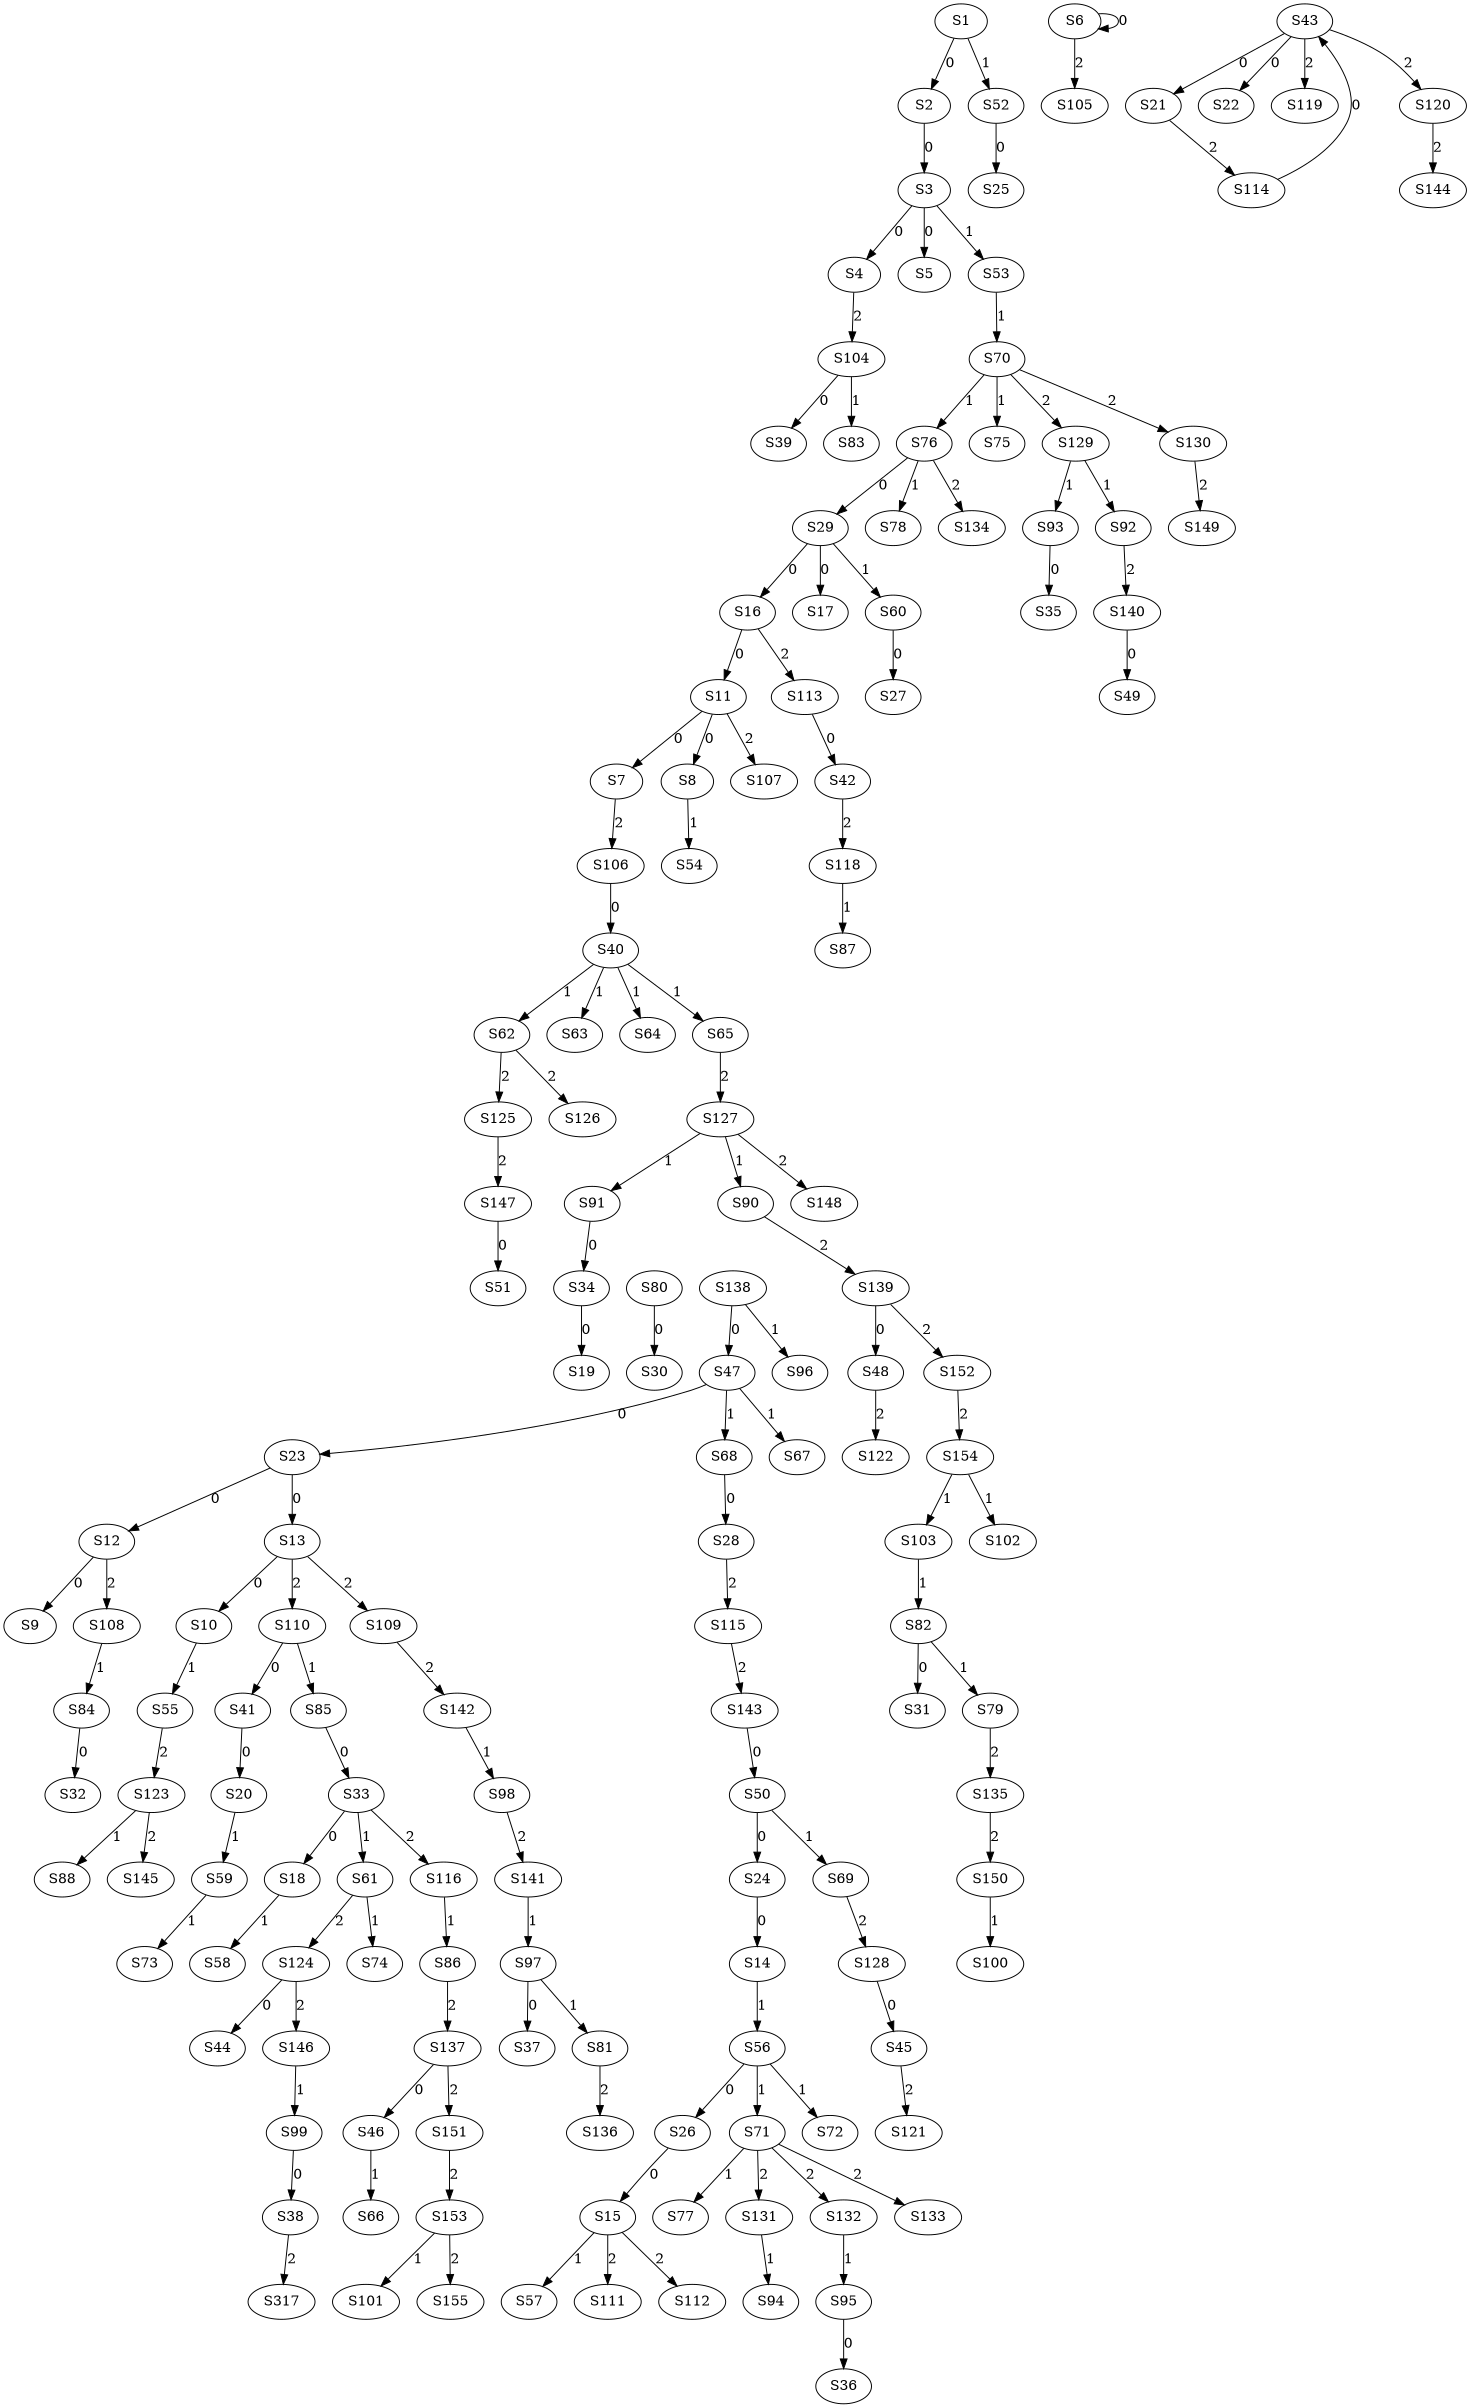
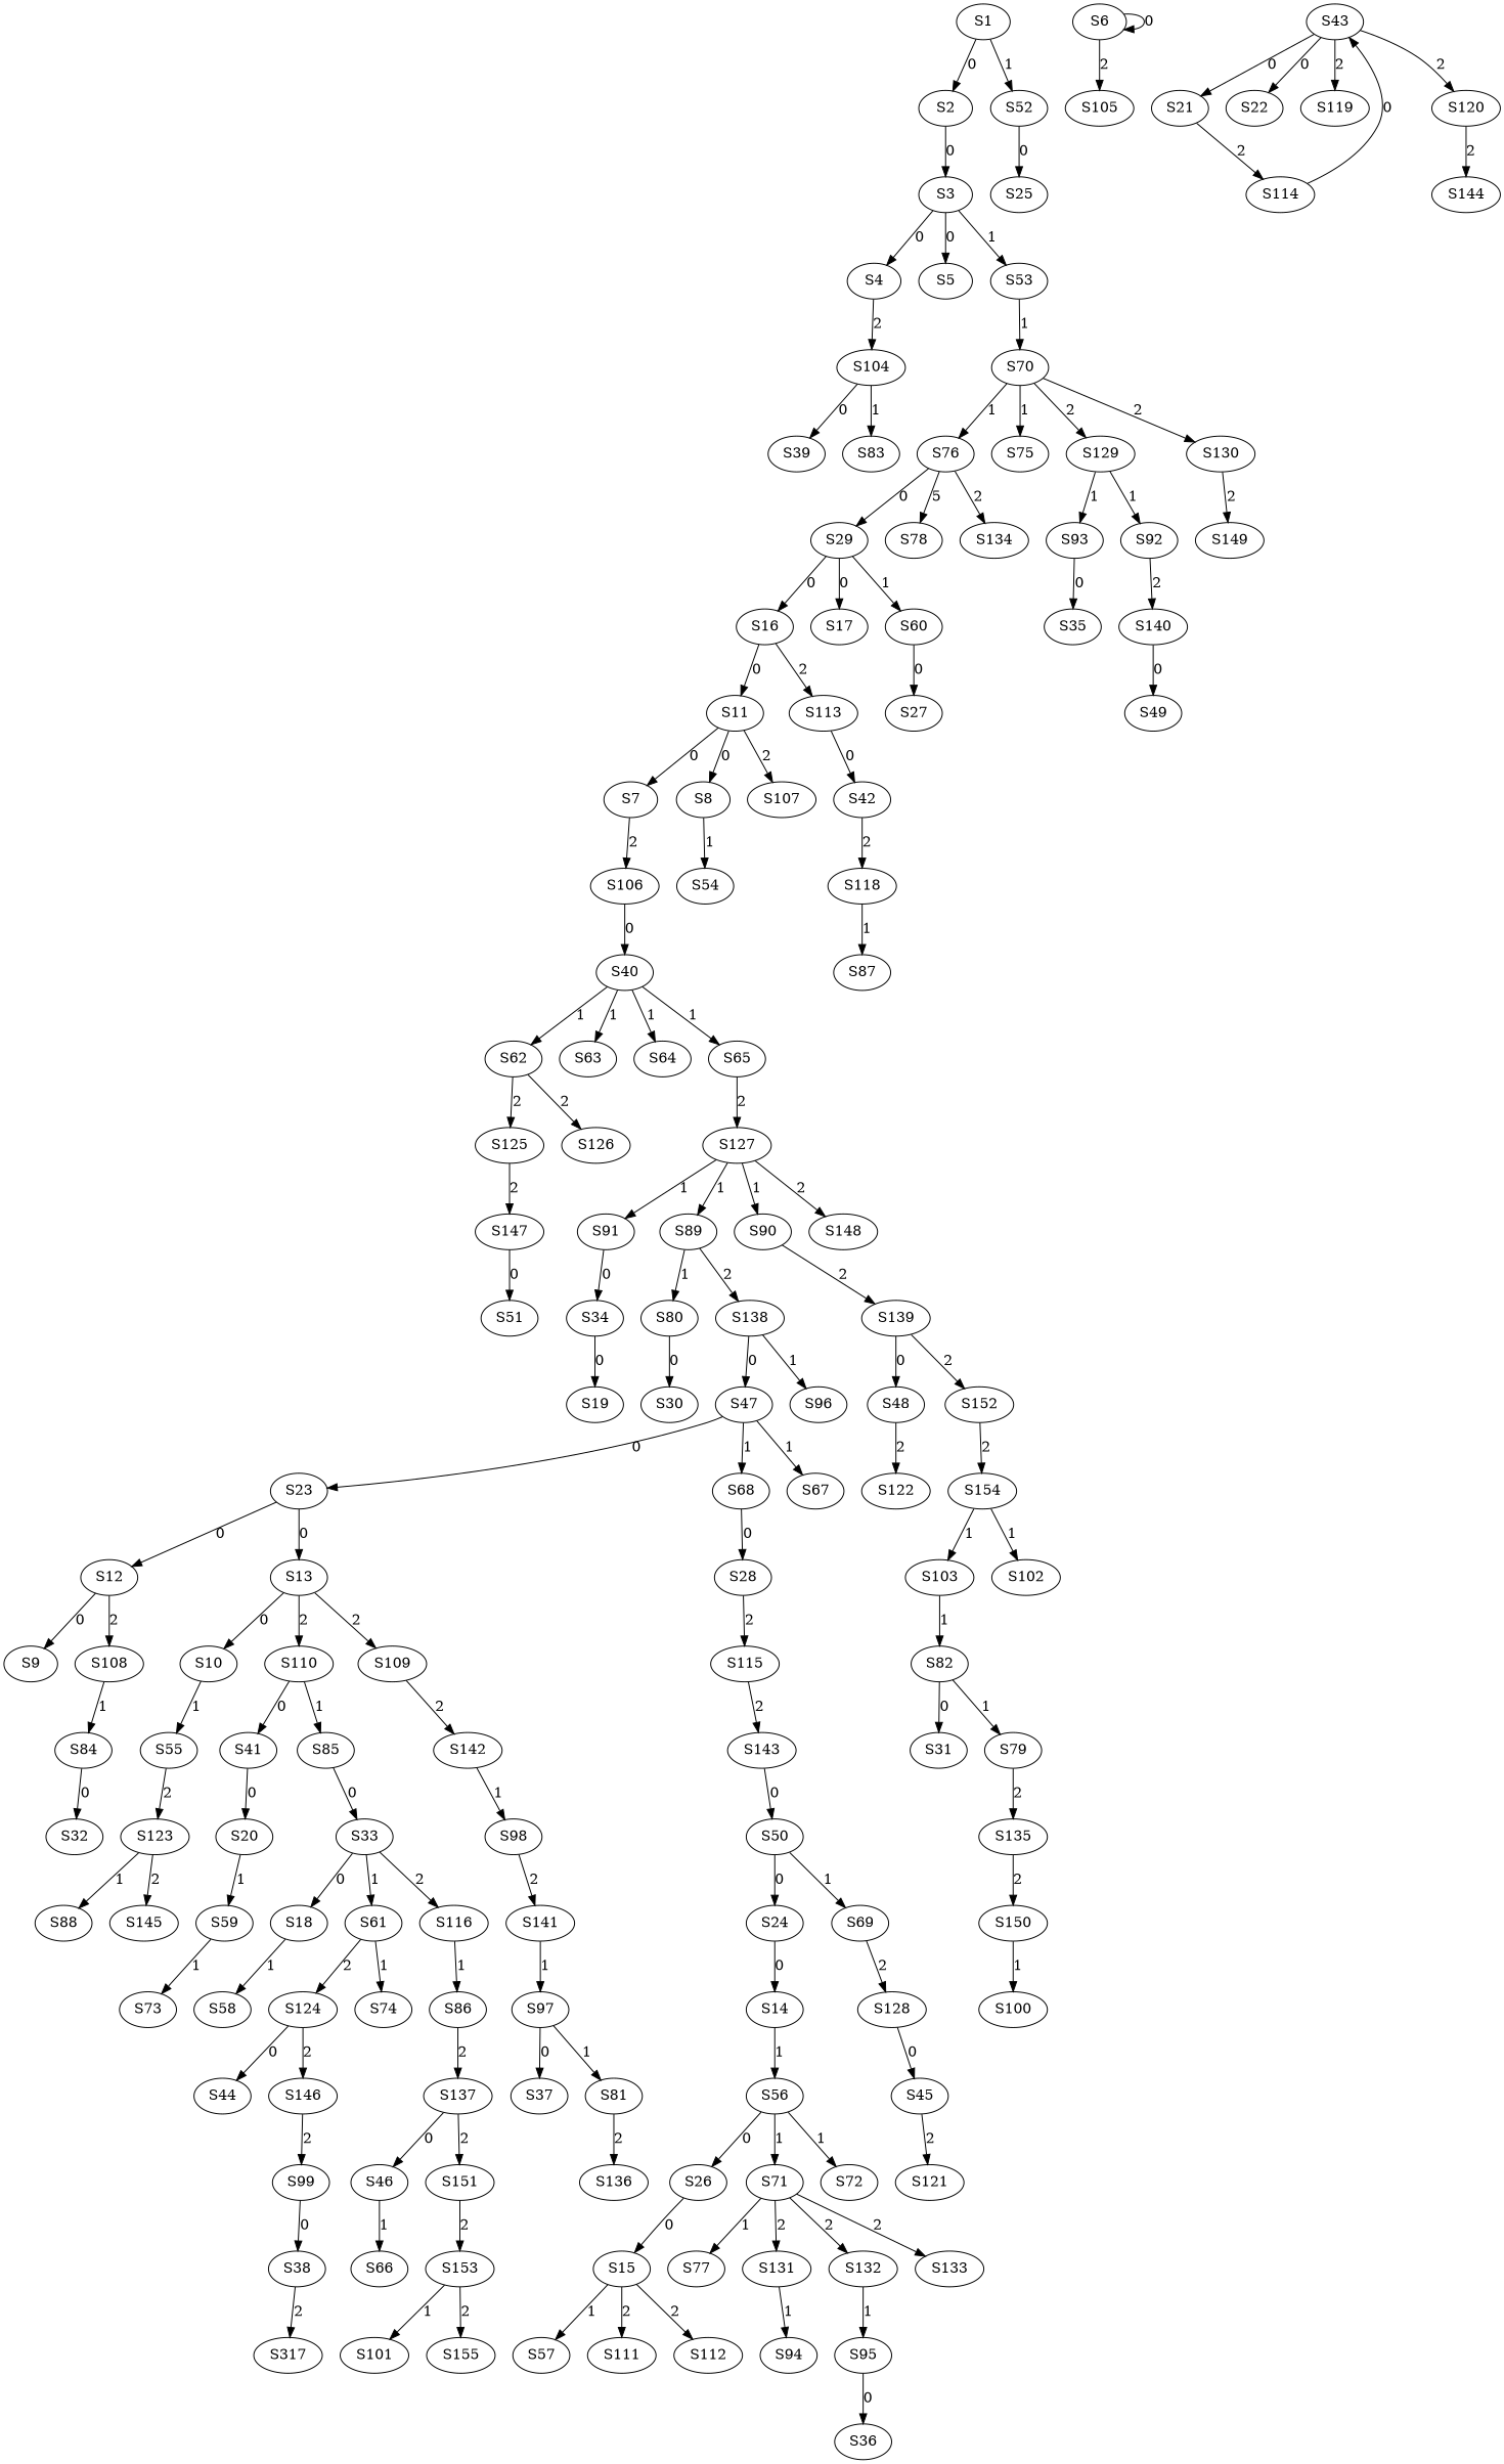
  strict digraph {
    S1
    S2
    S52
    S3
    S25
    S4
    S5
    S53
    S104
    S70
    S39
    S83
    S6
    S105
    S11
    S7
    S8
    S107
    S106
    S54
    S40
    S12
    S9
    S108
    S84
    S13
    S10
    S110
    S109
    S55
    S41
    S85
    S142
    S123
    S16
    S113
    S42
    S23
    S24
    S14
    S56
    S26
    S71
    S72
    S15
    S57
    S111
    S112
    S29
    S17
    S60
    S27
    S33
    S18
    S61
    S116
    S58
    S124
    S74
    S86
    S34
    S19
    S20
    S59
    S73
    S43
    S21
    S22
    S119
    S120
    S114
    S144
    S47
    S68
    S67
    S28
    S50
    S69
    S128
    S77
    S131
    S132
    S133
    S115
    S143
    S76
    S78
    S134
    S80
    S30
    S82
    S31
    S79
    S135
    S32
    S91
    S93
    S35
    S95
    S36
    S97
    S37
    S81
    S136
    S99
    S38
    n107 [label=S317]
    S62
    S63
    S64
    S65
    S125
    S126
    S127
    S118
    S87
    S44
    S146
    S45
    S121
    S137
    S46
    S151
    S66
    S153
    S138
    S96
    S139
    S48
    S152
    S122
    S154
    S140
    S49
    S147
    S51
    S75
    S129
    S130
    S88
    S145
+   S89
    S90
    S148
    S92
    S149
    S94
    S150
    S103
    S141
    S98
    S100
    S101
    S155
    S102
    S1 -> S2 [label=0]
    S1 -> S52 [label=1]
    S2 -> S3 [label=0]
    S52 -> S25 [label=0]
    S3 -> S4 [label=0]
    S3 -> S5 [label=0]
    S3 -> S53 [label=1]
    S4 -> S104 [label=2]
    S53 -> S70 [label=1]
    S104 -> S39 [label=0]
    S104 -> S83 [label=1]
    S70 -> S76 [label=1]
    S70 -> S75 [label=1]
    S70 -> S129 [label=2]
    S70 -> S130 [label=2]
    S6 -> S6 [label=0]
    S6 -> S105 [label=2]
    S11 -> S7 [label=0]
    S11 -> S8 [label=0]
    S11 -> S107 [label=2]
    S7 -> S106 [label=2]
    S8 -> S54 [label=1]
    S106 -> S40 [label=0]
    S40 -> S62 [label=1]
    S40 -> S63 [label=1]
    S40 -> S64 [label=1]
    S40 -> S65 [label=1]
    S12 -> S9 [label=0]
    S12 -> S108 [label=2]
    S108 -> S84 [label=1]
    S84 -> S32 [label=0]
    S13 -> S10 [label=0]
    S13 -> S110 [label=2]
    S13 -> S109 [label=2]
    S10 -> S55 [label=1]
    S110 -> S41 [label=0]
    S110 -> S85 [label=1]
    S109 -> S142 [label=2]
    S55 -> S123 [label=2]
    S41 -> S20 [label=0]
    S85 -> S33 [label=0]
    S142 -> S98 [label=1]
    S123 -> S88 [label=1]
    S123 -> S145 [label=2]
    S16 -> S11 [label=0]
    S16 -> S113 [label=2]
    S113 -> S42 [label=0]
    S42 -> S118 [label=2]
    S23 -> S12 [label=0]
    S23 -> S13 [label=0]
    S24 -> S14 [label=0]
    S14 -> S56 [label=1]
    S56 -> S26 [label=0]
    S56 -> S71 [label=1]
    S56 -> S72 [label=1]
    S26 -> S15 [label=0]
    S71 -> S77 [label=1]
    S71 -> S131 [label=2]
    S71 -> S132 [label=2]
    S71 -> S133 [label=2]
    S15 -> S57 [label=1]
    S15 -> S111 [label=2]
    S15 -> S112 [label=2]
    S29 -> S16 [label=0]
    S29 -> S17 [label=0]
    S29 -> S60 [label=1]
    S60 -> S27 [label=0]
    S33 -> S18 [label=0]
    S33 -> S61 [label=1]
    S33 -> S116 [label=2]
    S18 -> S58 [label=1]
    S61 -> S124 [label=2]
    S61 -> S74 [label=1]
    S116 -> S86 [label=1]
    S124 -> S44 [label=0]
    S124 -> S146 [label=2]
    S86 -> S137 [label=2]
    S34 -> S19 [label=0]
    S20 -> S59 [label=1]
    S59 -> S73 [label=1]
    S43 -> S21 [label=0]
    S43 -> S22 [label=0]
    S43 -> S119 [label=2]
    S43 -> S120 [label=2]
    S21 -> S114 [label=2]
    S120 -> S144 [label=2]
    S114 -> S43 [label=0]
    S47 -> S23 [label=0]
    S47 -> S68 [label=1]
    S47 -> S67 [label=1]
    S68 -> S28 [label=0]
    S28 -> S115 [label=2]
    S50 -> S24 [label=0]
    S50 -> S69 [label=1]
    S69 -> S128 [label=2]
    S128 -> S45 [label=0]
    S131 -> S94 [label=1]
    S132 -> S95 [label=1]
    S115 -> S143 [label=2]
    S143 -> S50 [label=0]
    S76 -> S29 [label=0]
-   S76 -> S78 [label=1]
+   S76 -> S78 [label=5]
    S76 -> S134 [label=2]
    S80 -> S30 [label=0]
    S82 -> S31 [label=0]
    S82 -> S79 [label=1]
    S79 -> S135 [label=2]
    S135 -> S150 [label=2]
    S91 -> S34 [label=0]
    S93 -> S35 [label=0]
    S95 -> S36 [label=0]
    S97 -> S37 [label=0]
    S97 -> S81 [label=1]
    S81 -> S136 [label=2]
    S99 -> S38 [label=0]
    S38 -> n107 [label=2]
    S62 -> S125 [label=2]
    S62 -> S126 [label=2]
    S65 -> S127 [label=2]
    S125 -> S147 [label=2]
    S127 -> S91 [label=1]
+   S127 -> S89 [label=1]
    S127 -> S90 [label=1]
    S127 -> S148 [label=2]
    S118 -> S87 [label=1]
-   S146 -> S99 [label=1]
+   S146 -> S99 [label=2]
    S45 -> S121 [label=2]
    S137 -> S46 [label=0]
    S137 -> S151 [label=2]
    S46 -> S66 [label=1]
    S151 -> S153 [label=2]
    S153 -> S101 [label=1]
    S153 -> S155 [label=2]
    S138 -> S47 [label=0]
    S138 -> S96 [label=1]
    S139 -> S48 [label=0]
    S139 -> S152 [label=2]
    S48 -> S122 [label=2]
    S152 -> S154 [label=2]
    S154 -> S103 [label=1]
    S154 -> S102 [label=1]
    S140 -> S49 [label=0]
    S147 -> S51 [label=0]
    S129 -> S93 [label=1]
    S129 -> S92 [label=1]
    S130 -> S149 [label=2]
+   S89 -> S80 [label=1]
+   S89 -> S138 [label=2]
    S90 -> S139 [label=2]
    S92 -> S140 [label=2]
    S150 -> S100 [label=1]
    S103 -> S82 [label=1]
    S141 -> S97 [label=1]
    S98 -> S141 [label=2]
  }
